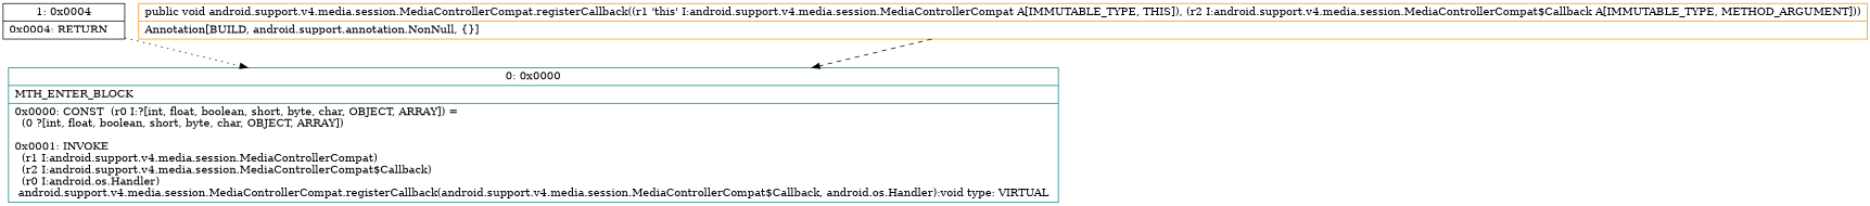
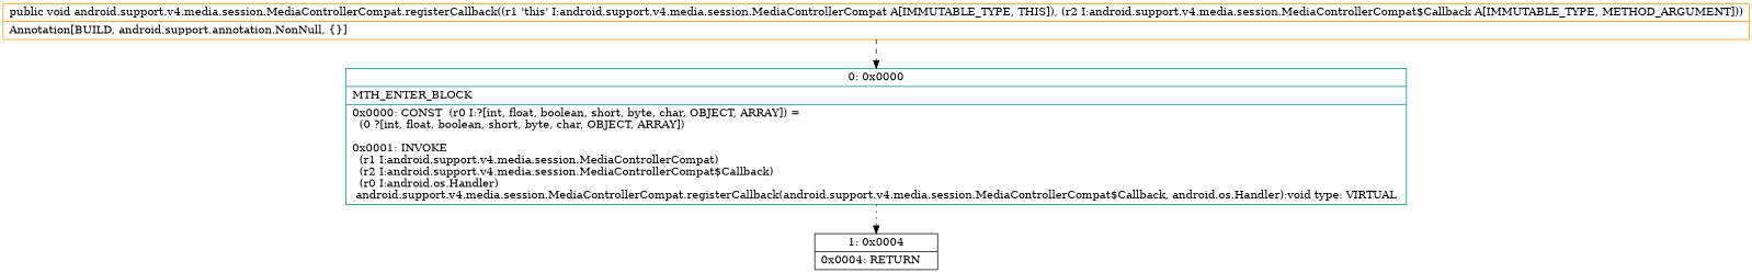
  digraph {
    node [shape=record]
    n1 [label="{0\:\ 0x0000|MTH_ENTER_BLOCK\l|0x0000: CONST  (r0 I:?[int, float, boolean, short, byte, char, OBJECT, ARRAY]) = \l  (0 ?[int, float, boolean, short, byte, char, OBJECT, ARRAY])\l \l0x0001: INVOKE  \l  (r1 I:android.support.v4.media.session.MediaControllerCompat)\l  (r2 I:android.support.v4.media.session.MediaControllerCompat$Callback)\l  (r0 I:android.os.Handler)\l android.support.v4.media.session.MediaControllerCompat.registerCallback(android.support.v4.media.session.MediaControllerCompat$Callback, android.os.Handler):void type: VIRTUAL \l}" color=teal]
    n2 [label="{1\:\ 0x0004|0x0004: RETURN   \l}" color=black]
    n3 [label="{public void android.support.v4.media.session.MediaControllerCompat.registerCallback((r1 'this' I:android.support.v4.media.session.MediaControllerCompat A[IMMUTABLE_TYPE, THIS]), (r2 I:android.support.v4.media.session.MediaControllerCompat$Callback A[IMMUTABLE_TYPE, METHOD_ARGUMENT]))  | Annotation[BUILD, android.support.annotation.NonNull, \{\}]\l}" color=darkorange]
-   n2 -> n1 [style=dotted]
+   n1 -> n2 [style=dotted]
    n3 -> n1 [style=dashed]
  }
